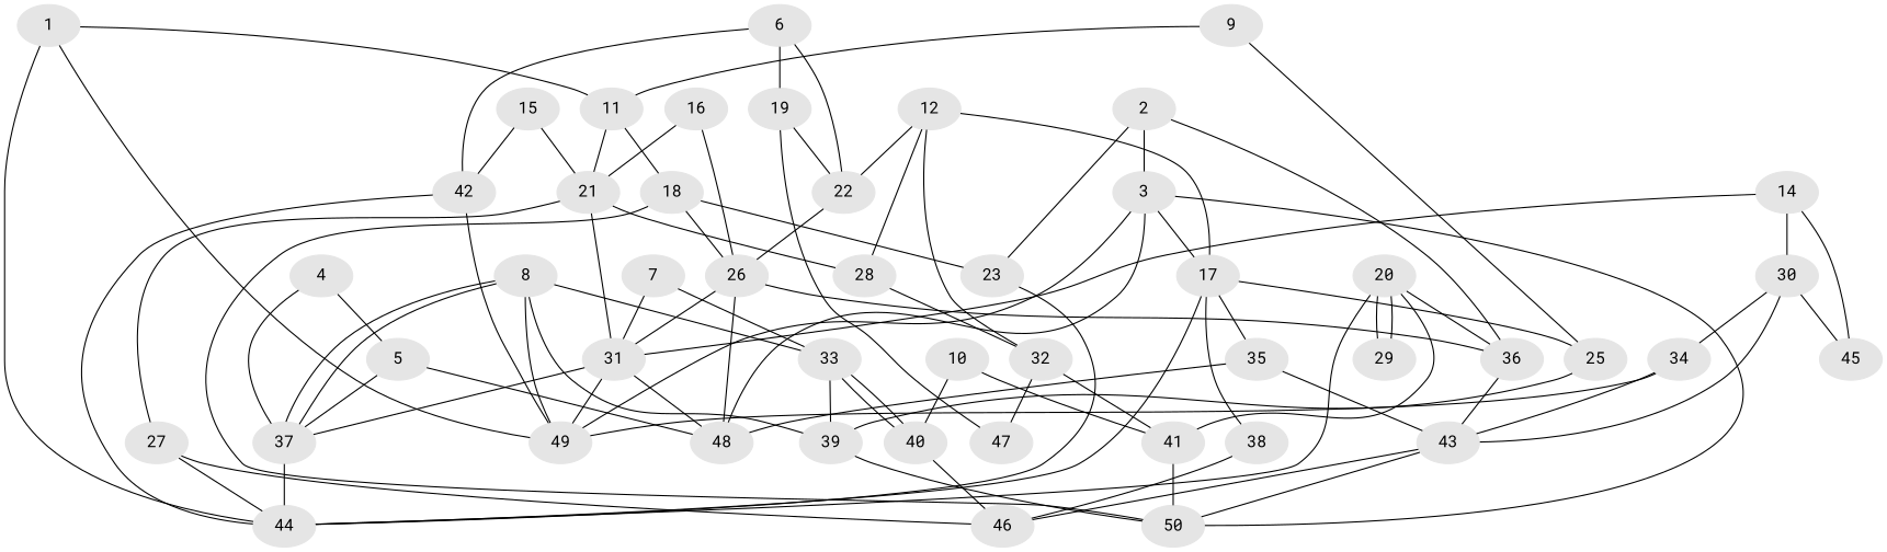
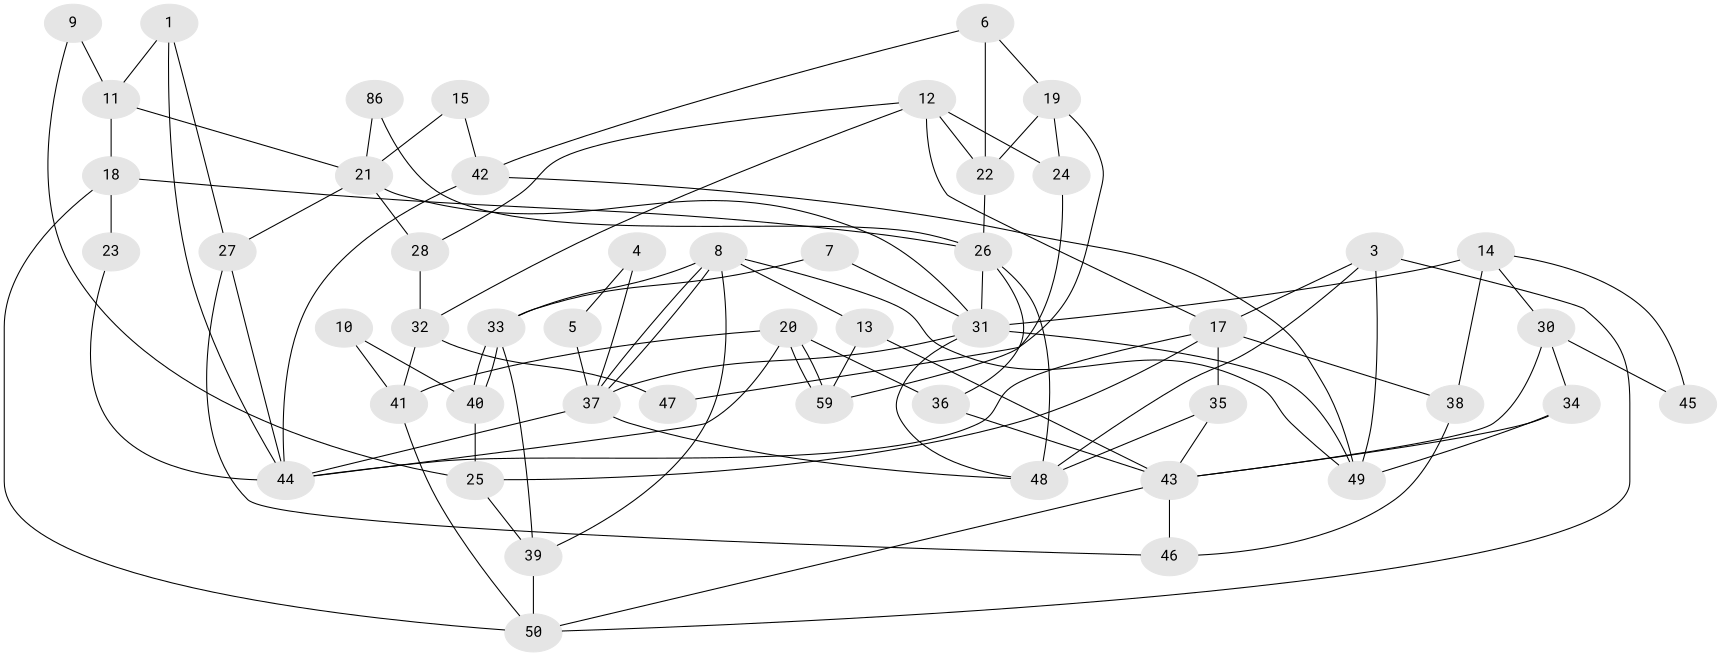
  graph {
    fontname="Roboto Mono"
    node [color=gray90 fontname="Roboto Mono" style=filled]
    edge [fontname="Roboto Mono"]
    1
    11
    27
    44
    18
    21
    46
-   2
    3
    23
    36
    17
    48
    49
    50
    43
    25
    38
    35
    4
    5
    37
    6
    19
    22
    42
    47
+   24
    26
    7
    31
    33
    39
    40
    8
-   29
+   13
+   29 [label=59]
    9
    10
    41
    28
    12
    32
    14
    30
    45
    34
    15
-   16
+   16 [label=86]
    20
    1 -- 11
-   1 -- 49
+   1 -- 27
    1 -- 44
    11 -- 18
    11 -- 21
    27 -- 44
    27 -- 46
    18 -- 23
    18 -- 50
    18 -- 26
    21 -- 27
    21 -- 31
    21 -- 28
-   2 -- 3
-   2 -- 23
-   2 -- 36
    3 -- 17
    3 -- 48
    3 -- 49
    3 -- 50
    23 -- 44
    36 -- 43
    17 -- 44
    17 -- 25
    17 -- 38
    17 -- 35
    43 -- 46
    43 -- 50
    25 -- 39
    38 -- 46
    35 -- 48
    35 -- 43
    4 -- 5
    4 -- 37
-   5 -- 48
+   37 -- 48
    5 -- 37
    37 -- 44
    6 -- 19
    6 -- 22
    6 -- 42
    19 -- 22
    19 -- 47
+   19 -- 24
    22 -- 26
    42 -- 44
    42 -- 49
+   24 -- 29
    26 -- 36
    26 -- 48
    26 -- 31
    7 -- 31
    7 -- 33
    31 -- 48
    31 -- 49
    31 -- 37
    33 -- 39
    33 -- 40
    33 -- 40
    39 -- 50
-   40 -- 46
+   40 -- 25
    8 -- 49
    8 -- 37
    8 -- 37
    8 -- 33
    8 -- 39
+   8 -- 13
+   13 -- 43
+   13 -- 29
    9 -- 11
    9 -- 25
    10 -- 40
    10 -- 41
    41 -- 50
    28 -- 32
    12 -- 17
    12 -- 22
+   12 -- 24
    12 -- 28
    12 -- 32
    32 -- 47
    32 -- 41
+   14 -- 38
    14 -- 31
    14 -- 30
    14 -- 45
    30 -- 43
    30 -- 45
    30 -- 34
    34 -- 49
    34 -- 43
    15 -- 21
    15 -- 42
    16 -- 21
    16 -- 26
    20 -- 44
    20 -- 36
    20 -- 29
    20 -- 29
    20 -- 41
  }
